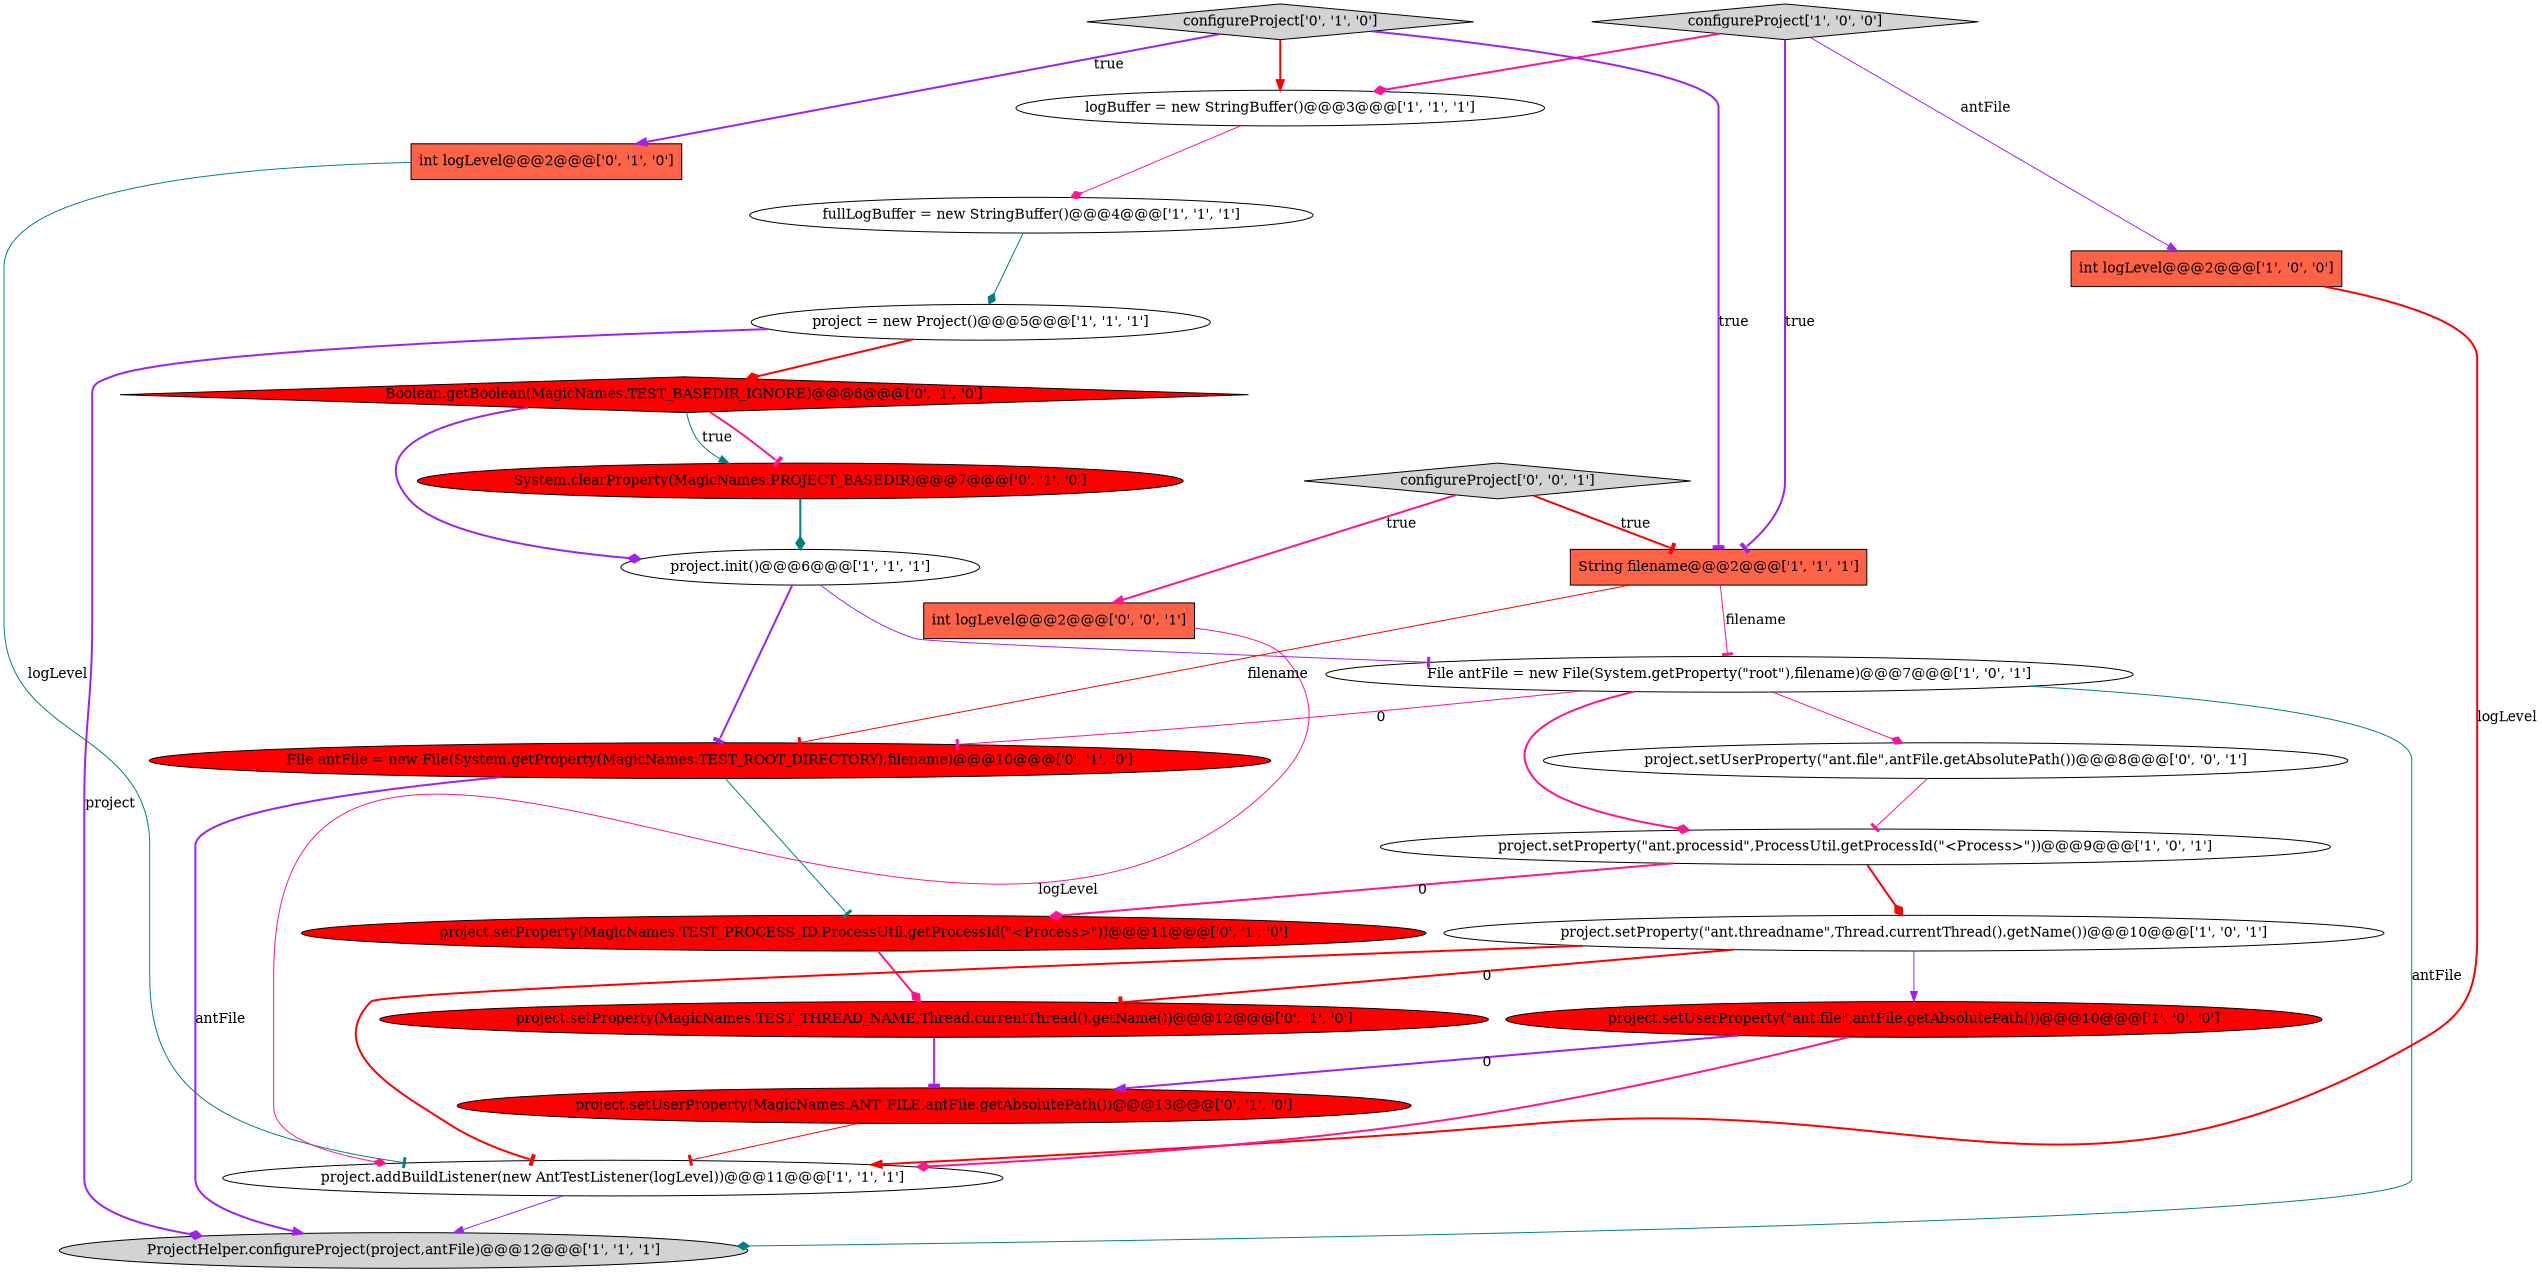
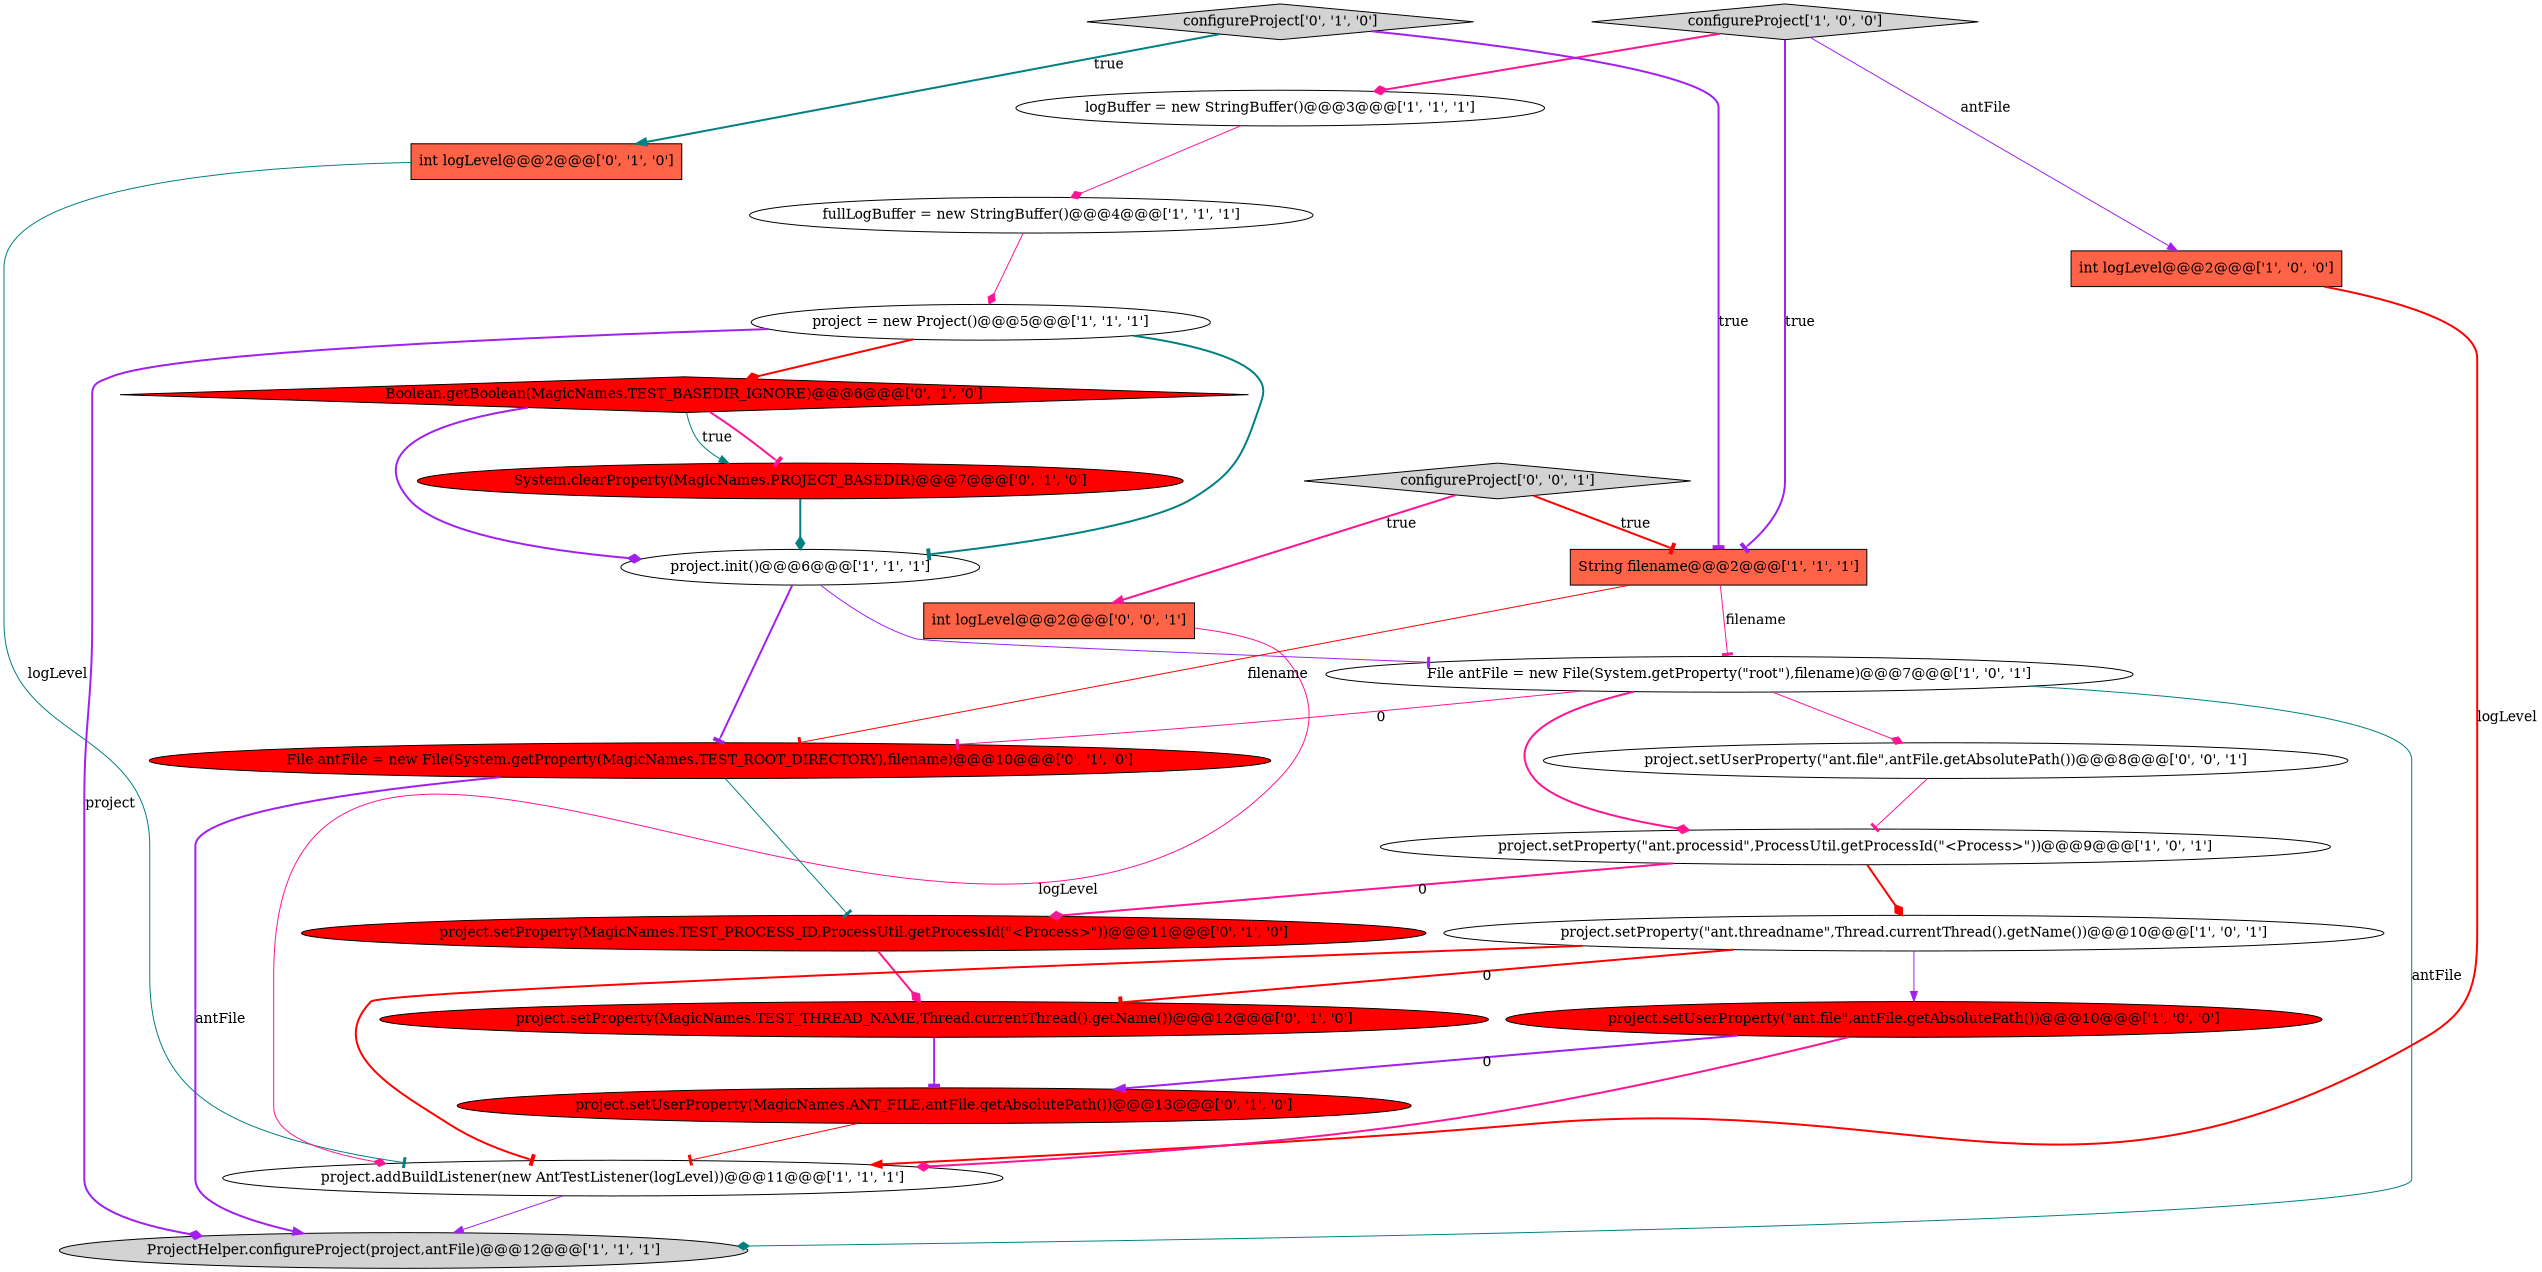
  digraph {
    node [fillcolor=white shape=ellipse style=filled]
    edge [arrowhead=tee color=deeppink style=bold]
    n1 [fillcolor=lightgray label="ProjectHelper.configureProject(project,antFile)@@@12@@@['1', '1', '1']"]
    n2 [label="project.addBuildListener(new AntTestListener(logLevel))@@@11@@@['1', '1', '1']"]
    n3 [fillcolor=tomato label="int logLevel@@@2@@@['0', '1', '0']" shape=box]
    n4 [fillcolor=tomato label="int logLevel@@@2@@@['1', '0', '0']" shape=box]
    n5 [fillcolor=tomato label="int logLevel@@@2@@@['0', '0', '1']" shape=box]
    n6 [fillcolor=red label="Boolean.getBoolean(MagicNames.TEST_BASEDIR_IGNORE)@@@6@@@['0', '1', '0']" shape=diamond]
    n7 [fillcolor=red label="System.clearProperty(MagicNames.PROJECT_BASEDIR)@@@7@@@['0', '1', '0']"]
    n8 [label="project.init()@@@6@@@['1', '1', '1']"]
    n9 [label="File antFile = new File(System.getProperty(\"root\"),filename)@@@7@@@['1', '0', '1']"]
    n10 [fillcolor=red label="File antFile = new File(System.getProperty(MagicNames.TEST_ROOT_DIRECTORY),filename)@@@10@@@['0', '1', '0']"]
    n11 [fillcolor=lightgray label="configureProject['1', '0', '0']" shape=diamond]
    n12 [label="logBuffer = new StringBuffer()@@@3@@@['1', '1', '1']"]
    n13 [fillcolor=tomato label="String filename@@@2@@@['1', '1', '1']" shape=box]
    n14 [label="fullLogBuffer = new StringBuffer()@@@4@@@['1', '1', '1']"]
    n15 [fillcolor=lightgray label="configureProject['0', '0', '1']" shape=diamond]
    n16 [fillcolor=red label="project.setProperty(MagicNames.TEST_PROCESS_ID,ProcessUtil.getProcessId(\"<Process>\"))@@@11@@@['0', '1', '0']"]
    n17 [fillcolor=red label="project.setProperty(MagicNames.TEST_THREAD_NAME,Thread.currentThread().getName())@@@12@@@['0', '1', '0']"]
    n18 [fillcolor=red label="project.setUserProperty(MagicNames.ANT_FILE,antFile.getAbsolutePath())@@@13@@@['0', '1', '0']"]
    n19 [label="project.setUserProperty(\"ant.file\",antFile.getAbsolutePath())@@@8@@@['0', '0', '1']"]
    n20 [label="project.setProperty(\"ant.processid\",ProcessUtil.getProcessId(\"<Process>\"))@@@9@@@['1', '0', '1']"]
    n21 [label="project.setProperty(\"ant.threadname\",Thread.currentThread().getName())@@@10@@@['1', '0', '1']"]
    n22 [label="project = new Project()@@@5@@@['1', '1', '1']"]
    n23 [fillcolor=red label="project.setUserProperty(\"ant.file\",antFile.getAbsolutePath())@@@10@@@['1', '0', '0']"]
    n24 [fillcolor=lightgray label="configureProject['0', '1', '0']" shape=diamond]
    n2 -> n1 [arrowhead=normal color=purple style=solid]
    n3 -> n2 [color=teal label=logLevel style=solid]
    n4 -> n2 [arrowhead=normal color=red label=logLevel]
    n5 -> n2 [arrowhead=diamond label=logLevel style=solid]
    n6 -> n7
    n6 -> n7 [arrowhead=normal color=teal label=true style=solid]
    n6 -> n8 [arrowhead=diamond color=purple]
    n7 -> n8 [arrowhead=diamond color=teal]
    n8 -> n9 [color=purple style=solid]
    n8 -> n10 [color=purple]
    n9 -> n1 [arrowhead=diamond color=teal label=antFile style=solid]
    n9 -> n10 [label=0 style=solid]
    n9 -> n19 [arrowhead=diamond style=solid]
    n9 -> n20 [arrowhead=diamond]
    n10 -> n1 [arrowhead=normal color=purple label=antFile]
    n10 -> n16 [color=teal style=solid]
    n11 -> n4 [arrowhead=normal color=purple label=antFile style=solid]
    n11 -> n12 [arrowhead=diamond]
    n11 -> n13 [color=purple label=true]
    n12 -> n14 [arrowhead=diamond style=solid]
    n13 -> n9 [label=filename style=solid]
    n13 -> n10 [color=red label=filename style=solid]
-   n14 -> n22 [arrowhead=diamond color=teal style=solid]
+   n14 -> n22 [arrowhead=diamond style=solid]
    n15 -> n5 [arrowhead=normal label=true]
    n15 -> n13 [color=red label=true]
    n16 -> n17 [arrowhead=diamond]
    n17 -> n18 [color=purple]
    n18 -> n2 [color=red style=solid]
    n19 -> n20 [style=solid]
    n20 -> n16 [arrowhead=diamond label=0]
    n20 -> n21 [arrowhead=diamond color=red]
    n21 -> n2 [color=red]
    n21 -> n17 [color=red label=0]
    n21 -> n23 [arrowhead=normal color=purple style=solid]
    n22 -> n1 [arrowhead=diamond color=purple label=project]
    n22 -> n6 [arrowhead=diamond color=red]
+   n22 -> n8 [color=teal]
    n23 -> n2 [arrowhead=diamond]
    n23 -> n18 [arrowhead=normal color=purple label=0]
-   n24 -> n3 [arrowhead=normal color=purple label=true]
-   n24 -> n12 [arrowhead=normal color=red]
+   n24 -> n3 [arrowhead=normal color=teal label=true]
    n24 -> n13 [color=purple label=true]
  }
